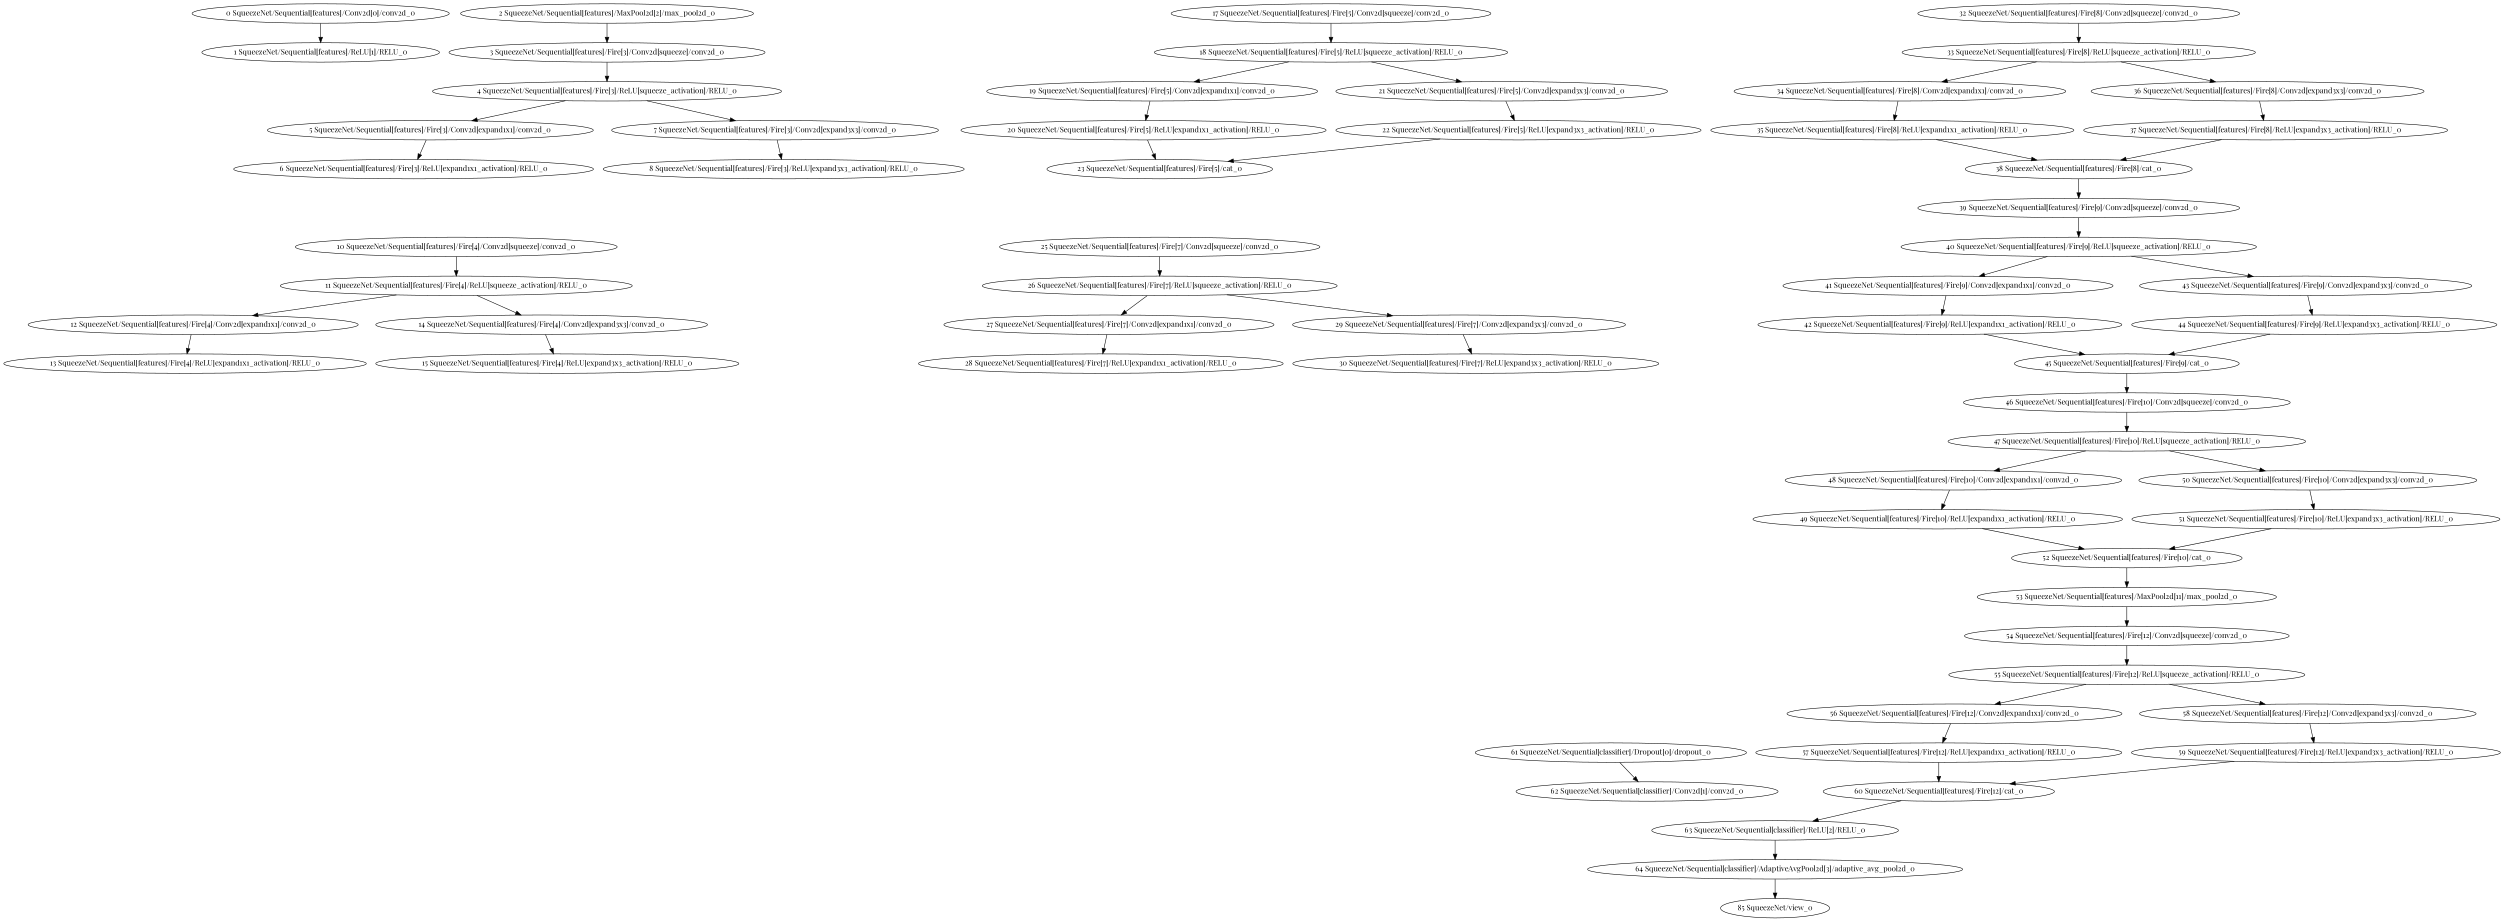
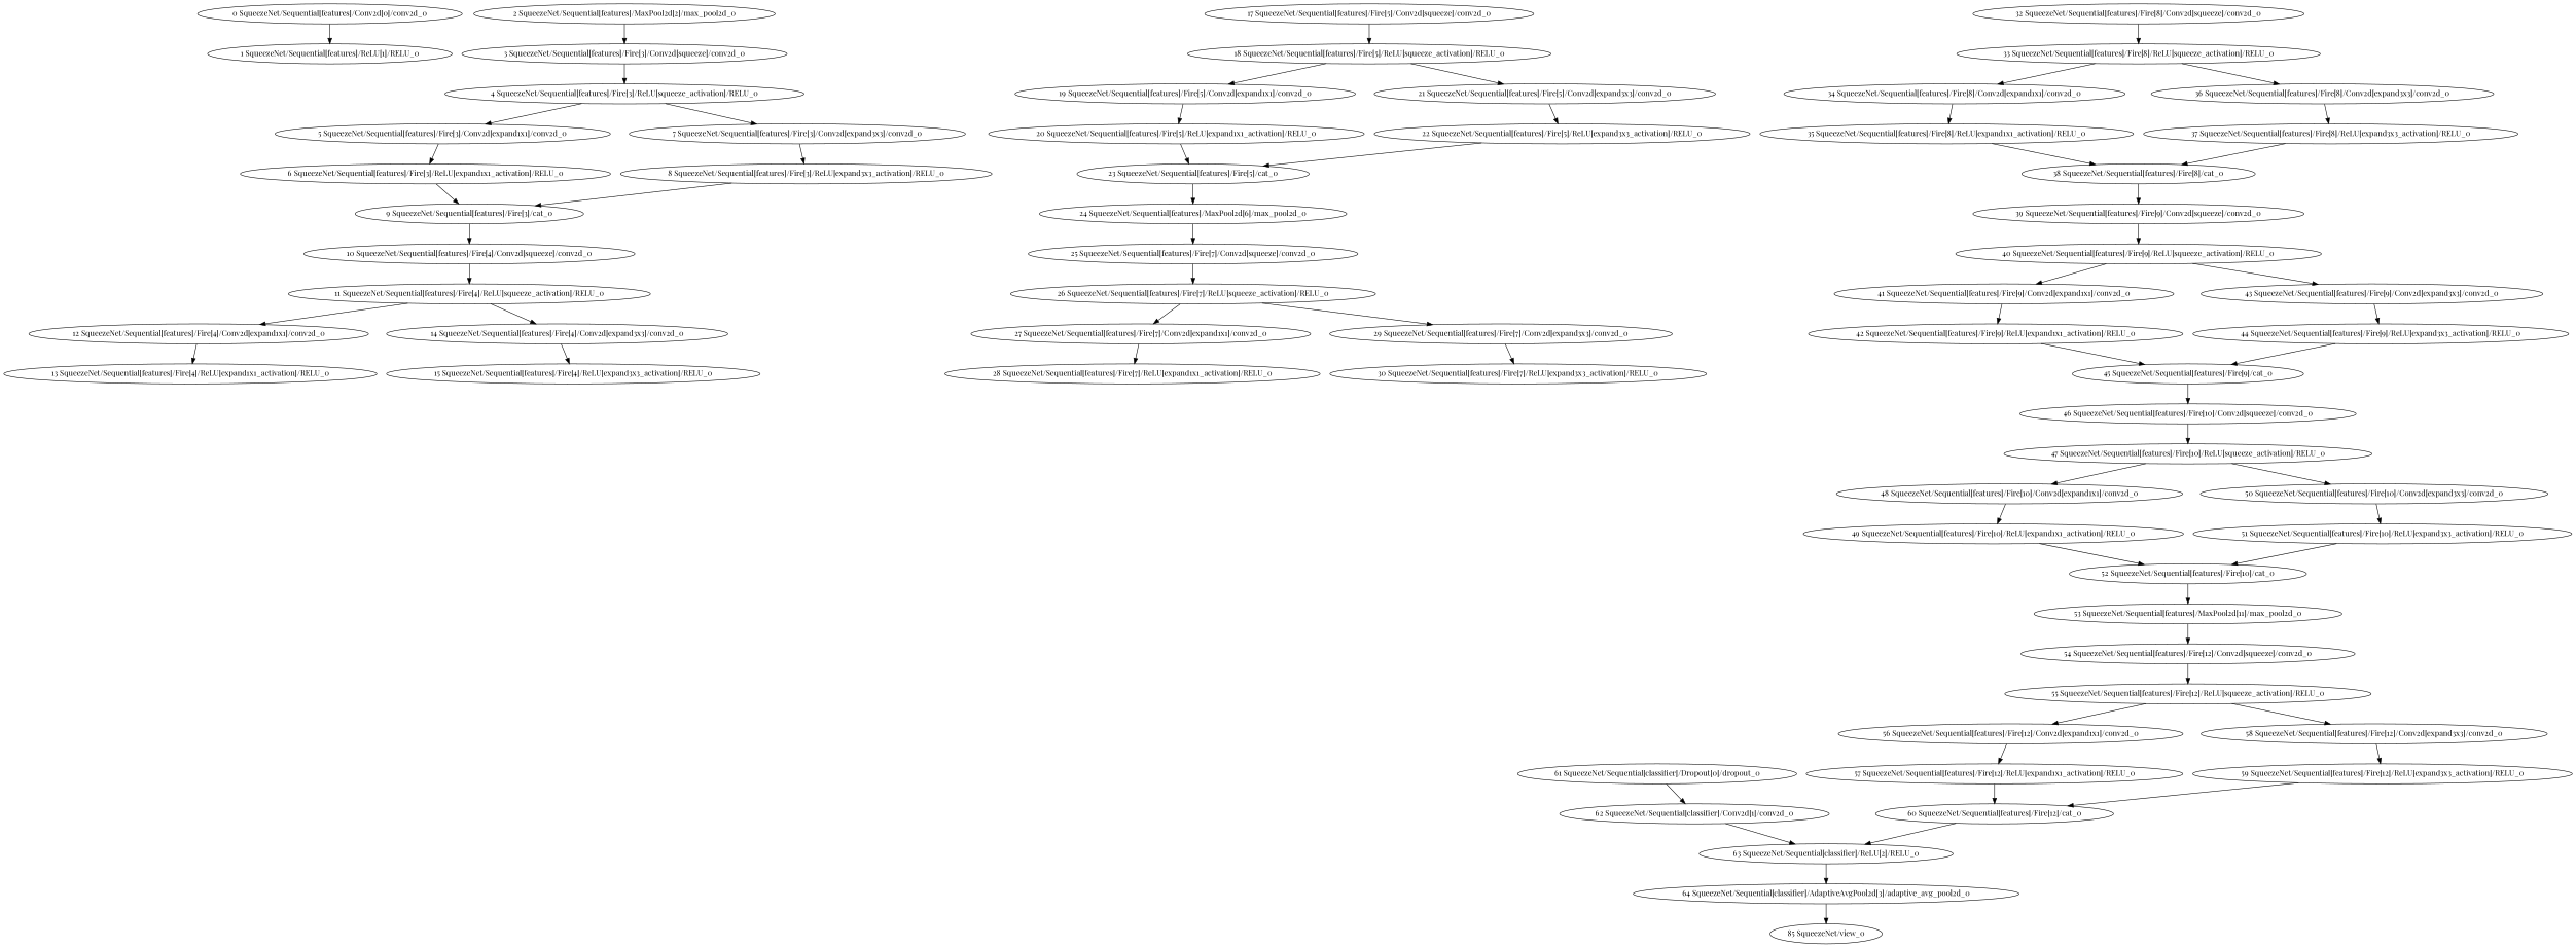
  strict digraph {
    fontname="Playfair Display"
    node [fontname="Playfair Display" type=RELU]
    edge [fontname="Playfair Display"]
    "1 SqueezeNet/Sequential[features]/ReLU[1]/RELU_0"
    "0 SqueezeNet/Sequential[features]/Conv2d[0]/conv2d_0" [type=conv2d]
    "2 SqueezeNet/Sequential[features]/MaxPool2d[2]/max_pool2d_0" [type=max_pool2d]
    "3 SqueezeNet/Sequential[features]/Fire[3]/Conv2d[squeeze]/conv2d_0" [type=conv2d]
    "4 SqueezeNet/Sequential[features]/Fire[3]/ReLU[squeeze_activation]/RELU_0"
    "5 SqueezeNet/Sequential[features]/Fire[3]/Conv2d[expand1x1]/conv2d_0" [type=conv2d]
    "7 SqueezeNet/Sequential[features]/Fire[3]/Conv2d[expand3x3]/conv2d_0" [type=conv2d]
    "6 SqueezeNet/Sequential[features]/Fire[3]/ReLU[expand1x1_activation]/RELU_0"
    "8 SqueezeNet/Sequential[features]/Fire[3]/ReLU[expand3x3_activation]/RELU_0"
+   "9 SqueezeNet/Sequential[features]/Fire[3]/cat_0" [type=cat]
    "10 SqueezeNet/Sequential[features]/Fire[4]/Conv2d[squeeze]/conv2d_0" [type=conv2d]
    "11 SqueezeNet/Sequential[features]/Fire[4]/ReLU[squeeze_activation]/RELU_0"
    "12 SqueezeNet/Sequential[features]/Fire[4]/Conv2d[expand1x1]/conv2d_0" [type=conv2d]
    "14 SqueezeNet/Sequential[features]/Fire[4]/Conv2d[expand3x3]/conv2d_0" [type=conv2d]
    "13 SqueezeNet/Sequential[features]/Fire[4]/ReLU[expand1x1_activation]/RELU_0"
    "15 SqueezeNet/Sequential[features]/Fire[4]/ReLU[expand3x3_activation]/RELU_0"
    "18 SqueezeNet/Sequential[features]/Fire[5]/ReLU[squeeze_activation]/RELU_0"
    "17 SqueezeNet/Sequential[features]/Fire[5]/Conv2d[squeeze]/conv2d_0" [type=conv2d]
    "19 SqueezeNet/Sequential[features]/Fire[5]/Conv2d[expand1x1]/conv2d_0" [type=conv2d]
    "21 SqueezeNet/Sequential[features]/Fire[5]/Conv2d[expand3x3]/conv2d_0" [type=conv2d]
    "20 SqueezeNet/Sequential[features]/Fire[5]/ReLU[expand1x1_activation]/RELU_0"
    "22 SqueezeNet/Sequential[features]/Fire[5]/ReLU[expand3x3_activation]/RELU_0"
    "23 SqueezeNet/Sequential[features]/Fire[5]/cat_0" [type=cat]
+   "24 SqueezeNet/Sequential[features]/MaxPool2d[6]/max_pool2d_0" [type=max_pool2d]
    "25 SqueezeNet/Sequential[features]/Fire[7]/Conv2d[squeeze]/conv2d_0" [type=conv2d]
    "26 SqueezeNet/Sequential[features]/Fire[7]/ReLU[squeeze_activation]/RELU_0"
    "27 SqueezeNet/Sequential[features]/Fire[7]/Conv2d[expand1x1]/conv2d_0" [type=conv2d]
    "29 SqueezeNet/Sequential[features]/Fire[7]/Conv2d[expand3x3]/conv2d_0" [type=conv2d]
    "28 SqueezeNet/Sequential[features]/Fire[7]/ReLU[expand1x1_activation]/RELU_0"
    "30 SqueezeNet/Sequential[features]/Fire[7]/ReLU[expand3x3_activation]/RELU_0"
    "33 SqueezeNet/Sequential[features]/Fire[8]/ReLU[squeeze_activation]/RELU_0"
    "32 SqueezeNet/Sequential[features]/Fire[8]/Conv2d[squeeze]/conv2d_0" [type=conv2d]
    "34 SqueezeNet/Sequential[features]/Fire[8]/Conv2d[expand1x1]/conv2d_0" [type=conv2d]
    "36 SqueezeNet/Sequential[features]/Fire[8]/Conv2d[expand3x3]/conv2d_0" [type=conv2d]
    "35 SqueezeNet/Sequential[features]/Fire[8]/ReLU[expand1x1_activation]/RELU_0"
    "37 SqueezeNet/Sequential[features]/Fire[8]/ReLU[expand3x3_activation]/RELU_0"
    "38 SqueezeNet/Sequential[features]/Fire[8]/cat_0" [type=cat]
    "39 SqueezeNet/Sequential[features]/Fire[9]/Conv2d[squeeze]/conv2d_0" [type=conv2d]
    "40 SqueezeNet/Sequential[features]/Fire[9]/ReLU[squeeze_activation]/RELU_0"
    "41 SqueezeNet/Sequential[features]/Fire[9]/Conv2d[expand1x1]/conv2d_0" [type=conv2d]
    "43 SqueezeNet/Sequential[features]/Fire[9]/Conv2d[expand3x3]/conv2d_0" [type=conv2d]
    "42 SqueezeNet/Sequential[features]/Fire[9]/ReLU[expand1x1_activation]/RELU_0"
    "44 SqueezeNet/Sequential[features]/Fire[9]/ReLU[expand3x3_activation]/RELU_0"
    "45 SqueezeNet/Sequential[features]/Fire[9]/cat_0" [type=cat]
    "46 SqueezeNet/Sequential[features]/Fire[10]/Conv2d[squeeze]/conv2d_0" [type=conv2d]
    "47 SqueezeNet/Sequential[features]/Fire[10]/ReLU[squeeze_activation]/RELU_0"
    "48 SqueezeNet/Sequential[features]/Fire[10]/Conv2d[expand1x1]/conv2d_0" [type=conv2d]
    "50 SqueezeNet/Sequential[features]/Fire[10]/Conv2d[expand3x3]/conv2d_0" [type=conv2d]
    "49 SqueezeNet/Sequential[features]/Fire[10]/ReLU[expand1x1_activation]/RELU_0"
    "51 SqueezeNet/Sequential[features]/Fire[10]/ReLU[expand3x3_activation]/RELU_0"
    "52 SqueezeNet/Sequential[features]/Fire[10]/cat_0" [type=cat]
    "53 SqueezeNet/Sequential[features]/MaxPool2d[11]/max_pool2d_0" [type=max_pool2d]
    "54 SqueezeNet/Sequential[features]/Fire[12]/Conv2d[squeeze]/conv2d_0" [type=conv2d]
    "55 SqueezeNet/Sequential[features]/Fire[12]/ReLU[squeeze_activation]/RELU_0"
    "56 SqueezeNet/Sequential[features]/Fire[12]/Conv2d[expand1x1]/conv2d_0" [type=conv2d]
    "58 SqueezeNet/Sequential[features]/Fire[12]/Conv2d[expand3x3]/conv2d_0" [type=conv2d]
    "57 SqueezeNet/Sequential[features]/Fire[12]/ReLU[expand1x1_activation]/RELU_0"
    "59 SqueezeNet/Sequential[features]/Fire[12]/ReLU[expand3x3_activation]/RELU_0"
    "60 SqueezeNet/Sequential[features]/Fire[12]/cat_0" [type=cat]
    "63 SqueezeNet/Sequential[classifier]/ReLU[2]/RELU_0"
    "61 SqueezeNet/Sequential[classifier]/Dropout[0]/dropout_0" [type=dropout]
    "62 SqueezeNet/Sequential[classifier]/Conv2d[1]/conv2d_0" [type=conv2d]
    "64 SqueezeNet/Sequential[classifier]/AdaptiveAvgPool2d[3]/adaptive_avg_pool2d_0" [type=adaptive_avg_pool2d]
    n64 [label="85 SqueezeNet/view_0" type=view]
    "0 SqueezeNet/Sequential[features]/Conv2d[0]/conv2d_0" -> "1 SqueezeNet/Sequential[features]/ReLU[1]/RELU_0"
    "2 SqueezeNet/Sequential[features]/MaxPool2d[2]/max_pool2d_0" -> "3 SqueezeNet/Sequential[features]/Fire[3]/Conv2d[squeeze]/conv2d_0"
    "3 SqueezeNet/Sequential[features]/Fire[3]/Conv2d[squeeze]/conv2d_0" -> "4 SqueezeNet/Sequential[features]/Fire[3]/ReLU[squeeze_activation]/RELU_0"
    "4 SqueezeNet/Sequential[features]/Fire[3]/ReLU[squeeze_activation]/RELU_0" -> "5 SqueezeNet/Sequential[features]/Fire[3]/Conv2d[expand1x1]/conv2d_0"
    "4 SqueezeNet/Sequential[features]/Fire[3]/ReLU[squeeze_activation]/RELU_0" -> "7 SqueezeNet/Sequential[features]/Fire[3]/Conv2d[expand3x3]/conv2d_0"
    "5 SqueezeNet/Sequential[features]/Fire[3]/Conv2d[expand1x1]/conv2d_0" -> "6 SqueezeNet/Sequential[features]/Fire[3]/ReLU[expand1x1_activation]/RELU_0"
    "7 SqueezeNet/Sequential[features]/Fire[3]/Conv2d[expand3x3]/conv2d_0" -> "8 SqueezeNet/Sequential[features]/Fire[3]/ReLU[expand3x3_activation]/RELU_0"
+   "6 SqueezeNet/Sequential[features]/Fire[3]/ReLU[expand1x1_activation]/RELU_0" -> "9 SqueezeNet/Sequential[features]/Fire[3]/cat_0"
+   "8 SqueezeNet/Sequential[features]/Fire[3]/ReLU[expand3x3_activation]/RELU_0" -> "9 SqueezeNet/Sequential[features]/Fire[3]/cat_0"
+   "9 SqueezeNet/Sequential[features]/Fire[3]/cat_0" -> "10 SqueezeNet/Sequential[features]/Fire[4]/Conv2d[squeeze]/conv2d_0"
    "10 SqueezeNet/Sequential[features]/Fire[4]/Conv2d[squeeze]/conv2d_0" -> "11 SqueezeNet/Sequential[features]/Fire[4]/ReLU[squeeze_activation]/RELU_0"
    "11 SqueezeNet/Sequential[features]/Fire[4]/ReLU[squeeze_activation]/RELU_0" -> "12 SqueezeNet/Sequential[features]/Fire[4]/Conv2d[expand1x1]/conv2d_0"
    "11 SqueezeNet/Sequential[features]/Fire[4]/ReLU[squeeze_activation]/RELU_0" -> "14 SqueezeNet/Sequential[features]/Fire[4]/Conv2d[expand3x3]/conv2d_0"
    "12 SqueezeNet/Sequential[features]/Fire[4]/Conv2d[expand1x1]/conv2d_0" -> "13 SqueezeNet/Sequential[features]/Fire[4]/ReLU[expand1x1_activation]/RELU_0"
    "14 SqueezeNet/Sequential[features]/Fire[4]/Conv2d[expand3x3]/conv2d_0" -> "15 SqueezeNet/Sequential[features]/Fire[4]/ReLU[expand3x3_activation]/RELU_0"
    "18 SqueezeNet/Sequential[features]/Fire[5]/ReLU[squeeze_activation]/RELU_0" -> "19 SqueezeNet/Sequential[features]/Fire[5]/Conv2d[expand1x1]/conv2d_0"
    "18 SqueezeNet/Sequential[features]/Fire[5]/ReLU[squeeze_activation]/RELU_0" -> "21 SqueezeNet/Sequential[features]/Fire[5]/Conv2d[expand3x3]/conv2d_0"
    "17 SqueezeNet/Sequential[features]/Fire[5]/Conv2d[squeeze]/conv2d_0" -> "18 SqueezeNet/Sequential[features]/Fire[5]/ReLU[squeeze_activation]/RELU_0"
    "19 SqueezeNet/Sequential[features]/Fire[5]/Conv2d[expand1x1]/conv2d_0" -> "20 SqueezeNet/Sequential[features]/Fire[5]/ReLU[expand1x1_activation]/RELU_0"
    "21 SqueezeNet/Sequential[features]/Fire[5]/Conv2d[expand3x3]/conv2d_0" -> "22 SqueezeNet/Sequential[features]/Fire[5]/ReLU[expand3x3_activation]/RELU_0"
    "20 SqueezeNet/Sequential[features]/Fire[5]/ReLU[expand1x1_activation]/RELU_0" -> "23 SqueezeNet/Sequential[features]/Fire[5]/cat_0"
    "22 SqueezeNet/Sequential[features]/Fire[5]/ReLU[expand3x3_activation]/RELU_0" -> "23 SqueezeNet/Sequential[features]/Fire[5]/cat_0"
+   "23 SqueezeNet/Sequential[features]/Fire[5]/cat_0" -> "24 SqueezeNet/Sequential[features]/MaxPool2d[6]/max_pool2d_0"
+   "24 SqueezeNet/Sequential[features]/MaxPool2d[6]/max_pool2d_0" -> "25 SqueezeNet/Sequential[features]/Fire[7]/Conv2d[squeeze]/conv2d_0"
    "25 SqueezeNet/Sequential[features]/Fire[7]/Conv2d[squeeze]/conv2d_0" -> "26 SqueezeNet/Sequential[features]/Fire[7]/ReLU[squeeze_activation]/RELU_0"
    "26 SqueezeNet/Sequential[features]/Fire[7]/ReLU[squeeze_activation]/RELU_0" -> "27 SqueezeNet/Sequential[features]/Fire[7]/Conv2d[expand1x1]/conv2d_0"
    "26 SqueezeNet/Sequential[features]/Fire[7]/ReLU[squeeze_activation]/RELU_0" -> "29 SqueezeNet/Sequential[features]/Fire[7]/Conv2d[expand3x3]/conv2d_0"
    "27 SqueezeNet/Sequential[features]/Fire[7]/Conv2d[expand1x1]/conv2d_0" -> "28 SqueezeNet/Sequential[features]/Fire[7]/ReLU[expand1x1_activation]/RELU_0"
    "29 SqueezeNet/Sequential[features]/Fire[7]/Conv2d[expand3x3]/conv2d_0" -> "30 SqueezeNet/Sequential[features]/Fire[7]/ReLU[expand3x3_activation]/RELU_0"
    "33 SqueezeNet/Sequential[features]/Fire[8]/ReLU[squeeze_activation]/RELU_0" -> "34 SqueezeNet/Sequential[features]/Fire[8]/Conv2d[expand1x1]/conv2d_0"
    "33 SqueezeNet/Sequential[features]/Fire[8]/ReLU[squeeze_activation]/RELU_0" -> "36 SqueezeNet/Sequential[features]/Fire[8]/Conv2d[expand3x3]/conv2d_0"
    "32 SqueezeNet/Sequential[features]/Fire[8]/Conv2d[squeeze]/conv2d_0" -> "33 SqueezeNet/Sequential[features]/Fire[8]/ReLU[squeeze_activation]/RELU_0"
    "34 SqueezeNet/Sequential[features]/Fire[8]/Conv2d[expand1x1]/conv2d_0" -> "35 SqueezeNet/Sequential[features]/Fire[8]/ReLU[expand1x1_activation]/RELU_0"
    "36 SqueezeNet/Sequential[features]/Fire[8]/Conv2d[expand3x3]/conv2d_0" -> "37 SqueezeNet/Sequential[features]/Fire[8]/ReLU[expand3x3_activation]/RELU_0"
    "35 SqueezeNet/Sequential[features]/Fire[8]/ReLU[expand1x1_activation]/RELU_0" -> "38 SqueezeNet/Sequential[features]/Fire[8]/cat_0"
    "37 SqueezeNet/Sequential[features]/Fire[8]/ReLU[expand3x3_activation]/RELU_0" -> "38 SqueezeNet/Sequential[features]/Fire[8]/cat_0"
    "38 SqueezeNet/Sequential[features]/Fire[8]/cat_0" -> "39 SqueezeNet/Sequential[features]/Fire[9]/Conv2d[squeeze]/conv2d_0"
    "39 SqueezeNet/Sequential[features]/Fire[9]/Conv2d[squeeze]/conv2d_0" -> "40 SqueezeNet/Sequential[features]/Fire[9]/ReLU[squeeze_activation]/RELU_0"
    "40 SqueezeNet/Sequential[features]/Fire[9]/ReLU[squeeze_activation]/RELU_0" -> "41 SqueezeNet/Sequential[features]/Fire[9]/Conv2d[expand1x1]/conv2d_0"
    "40 SqueezeNet/Sequential[features]/Fire[9]/ReLU[squeeze_activation]/RELU_0" -> "43 SqueezeNet/Sequential[features]/Fire[9]/Conv2d[expand3x3]/conv2d_0"
    "41 SqueezeNet/Sequential[features]/Fire[9]/Conv2d[expand1x1]/conv2d_0" -> "42 SqueezeNet/Sequential[features]/Fire[9]/ReLU[expand1x1_activation]/RELU_0"
    "43 SqueezeNet/Sequential[features]/Fire[9]/Conv2d[expand3x3]/conv2d_0" -> "44 SqueezeNet/Sequential[features]/Fire[9]/ReLU[expand3x3_activation]/RELU_0"
    "42 SqueezeNet/Sequential[features]/Fire[9]/ReLU[expand1x1_activation]/RELU_0" -> "45 SqueezeNet/Sequential[features]/Fire[9]/cat_0"
    "44 SqueezeNet/Sequential[features]/Fire[9]/ReLU[expand3x3_activation]/RELU_0" -> "45 SqueezeNet/Sequential[features]/Fire[9]/cat_0"
    "45 SqueezeNet/Sequential[features]/Fire[9]/cat_0" -> "46 SqueezeNet/Sequential[features]/Fire[10]/Conv2d[squeeze]/conv2d_0"
    "46 SqueezeNet/Sequential[features]/Fire[10]/Conv2d[squeeze]/conv2d_0" -> "47 SqueezeNet/Sequential[features]/Fire[10]/ReLU[squeeze_activation]/RELU_0"
    "47 SqueezeNet/Sequential[features]/Fire[10]/ReLU[squeeze_activation]/RELU_0" -> "48 SqueezeNet/Sequential[features]/Fire[10]/Conv2d[expand1x1]/conv2d_0"
    "47 SqueezeNet/Sequential[features]/Fire[10]/ReLU[squeeze_activation]/RELU_0" -> "50 SqueezeNet/Sequential[features]/Fire[10]/Conv2d[expand3x3]/conv2d_0"
    "48 SqueezeNet/Sequential[features]/Fire[10]/Conv2d[expand1x1]/conv2d_0" -> "49 SqueezeNet/Sequential[features]/Fire[10]/ReLU[expand1x1_activation]/RELU_0"
    "50 SqueezeNet/Sequential[features]/Fire[10]/Conv2d[expand3x3]/conv2d_0" -> "51 SqueezeNet/Sequential[features]/Fire[10]/ReLU[expand3x3_activation]/RELU_0"
    "49 SqueezeNet/Sequential[features]/Fire[10]/ReLU[expand1x1_activation]/RELU_0" -> "52 SqueezeNet/Sequential[features]/Fire[10]/cat_0"
    "51 SqueezeNet/Sequential[features]/Fire[10]/ReLU[expand3x3_activation]/RELU_0" -> "52 SqueezeNet/Sequential[features]/Fire[10]/cat_0"
    "52 SqueezeNet/Sequential[features]/Fire[10]/cat_0" -> "53 SqueezeNet/Sequential[features]/MaxPool2d[11]/max_pool2d_0"
    "53 SqueezeNet/Sequential[features]/MaxPool2d[11]/max_pool2d_0" -> "54 SqueezeNet/Sequential[features]/Fire[12]/Conv2d[squeeze]/conv2d_0"
    "54 SqueezeNet/Sequential[features]/Fire[12]/Conv2d[squeeze]/conv2d_0" -> "55 SqueezeNet/Sequential[features]/Fire[12]/ReLU[squeeze_activation]/RELU_0"
    "55 SqueezeNet/Sequential[features]/Fire[12]/ReLU[squeeze_activation]/RELU_0" -> "56 SqueezeNet/Sequential[features]/Fire[12]/Conv2d[expand1x1]/conv2d_0"
    "55 SqueezeNet/Sequential[features]/Fire[12]/ReLU[squeeze_activation]/RELU_0" -> "58 SqueezeNet/Sequential[features]/Fire[12]/Conv2d[expand3x3]/conv2d_0"
    "56 SqueezeNet/Sequential[features]/Fire[12]/Conv2d[expand1x1]/conv2d_0" -> "57 SqueezeNet/Sequential[features]/Fire[12]/ReLU[expand1x1_activation]/RELU_0"
    "58 SqueezeNet/Sequential[features]/Fire[12]/Conv2d[expand3x3]/conv2d_0" -> "59 SqueezeNet/Sequential[features]/Fire[12]/ReLU[expand3x3_activation]/RELU_0"
    "57 SqueezeNet/Sequential[features]/Fire[12]/ReLU[expand1x1_activation]/RELU_0" -> "60 SqueezeNet/Sequential[features]/Fire[12]/cat_0"
    "59 SqueezeNet/Sequential[features]/Fire[12]/ReLU[expand3x3_activation]/RELU_0" -> "60 SqueezeNet/Sequential[features]/Fire[12]/cat_0"
    "60 SqueezeNet/Sequential[features]/Fire[12]/cat_0" -> "63 SqueezeNet/Sequential[classifier]/ReLU[2]/RELU_0"
    "63 SqueezeNet/Sequential[classifier]/ReLU[2]/RELU_0" -> "64 SqueezeNet/Sequential[classifier]/AdaptiveAvgPool2d[3]/adaptive_avg_pool2d_0"
    "61 SqueezeNet/Sequential[classifier]/Dropout[0]/dropout_0" -> "62 SqueezeNet/Sequential[classifier]/Conv2d[1]/conv2d_0"
+   "62 SqueezeNet/Sequential[classifier]/Conv2d[1]/conv2d_0" -> "63 SqueezeNet/Sequential[classifier]/ReLU[2]/RELU_0"
    "64 SqueezeNet/Sequential[classifier]/AdaptiveAvgPool2d[3]/adaptive_avg_pool2d_0" -> n64
  }
